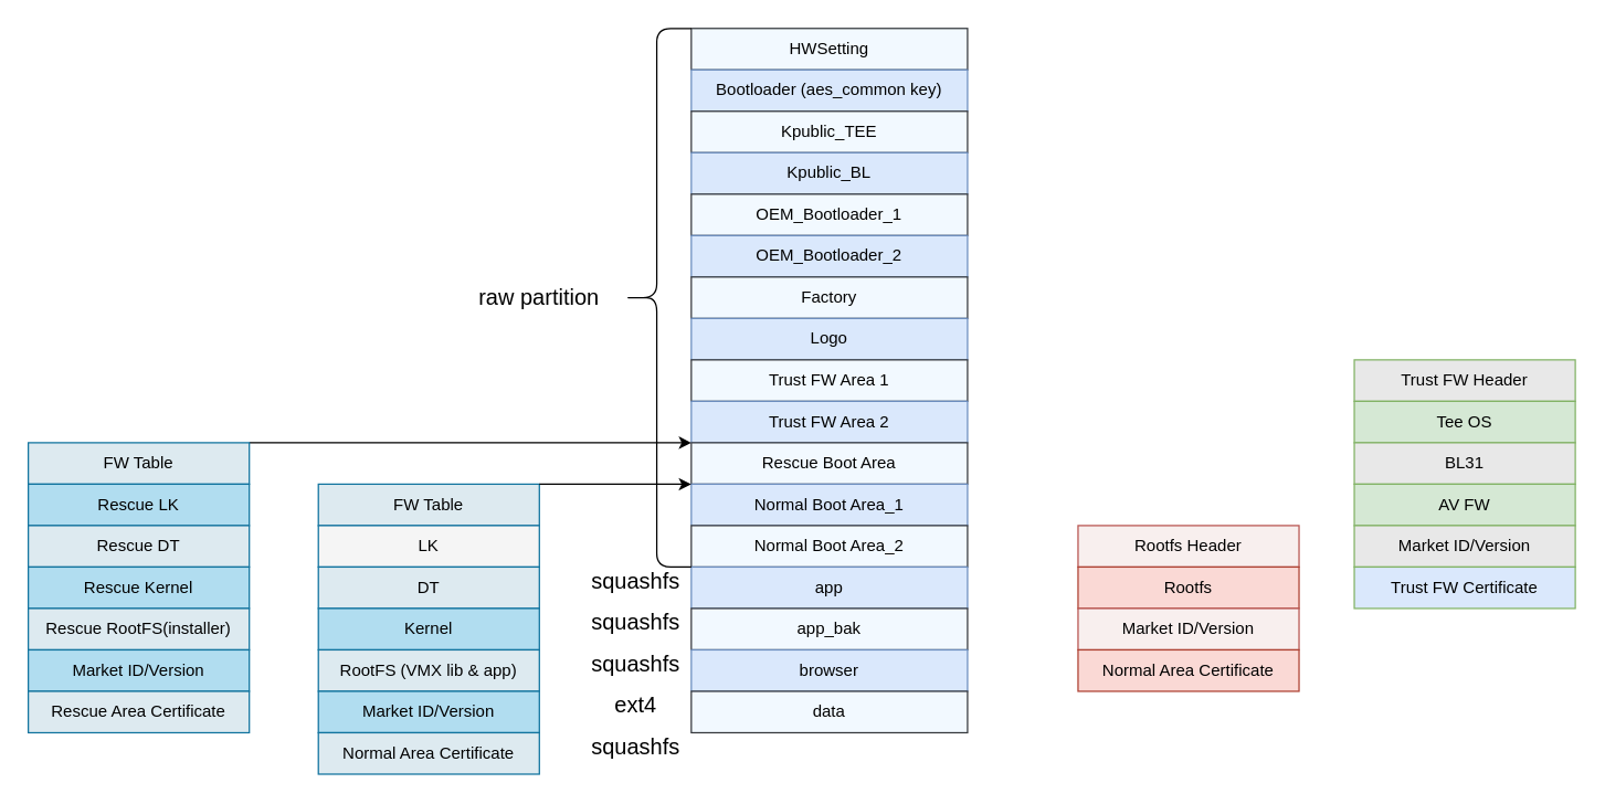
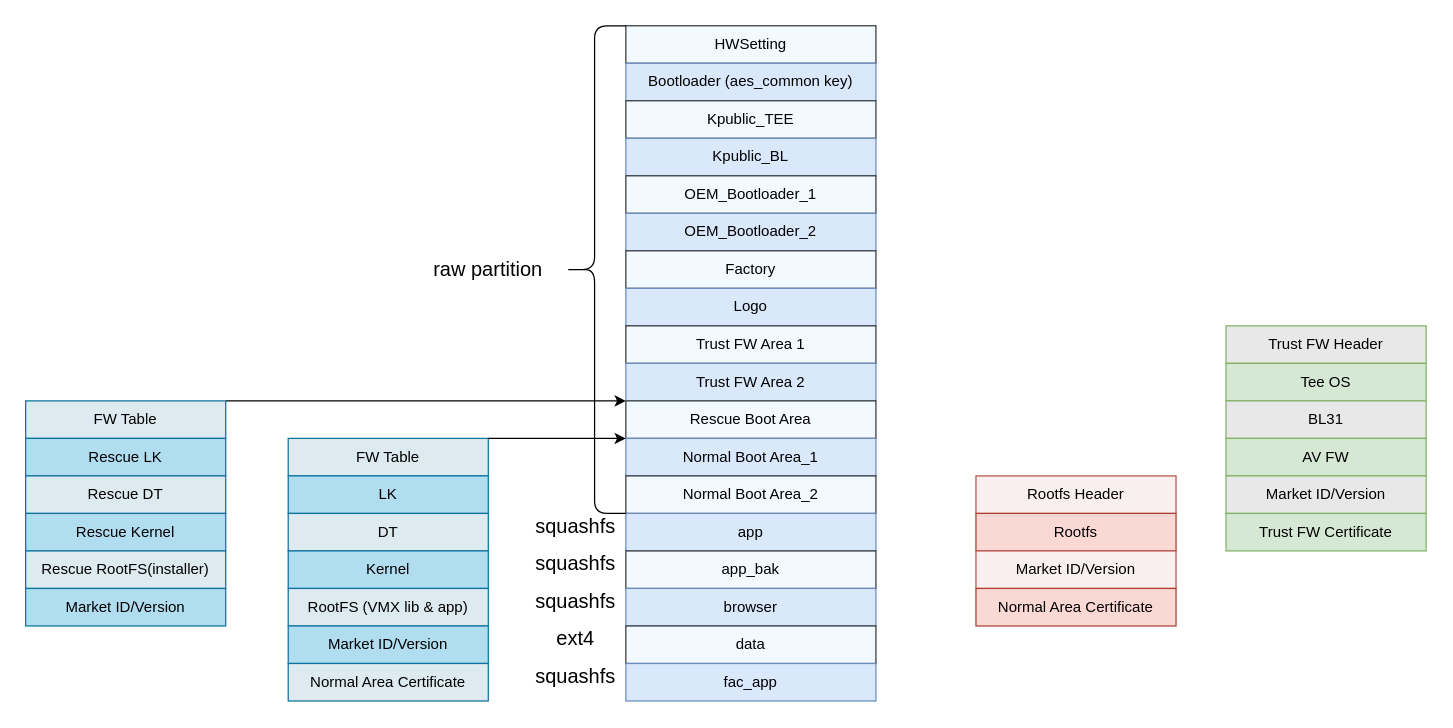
  <mxCell id="0" />
  <mxCell id="1" parent="0" />
  <mxCell id="2" value="" style="endArrow=classic;html=1;entryX=0;entryY=0;entryDx=0;entryDy=0;exitX=1;exitY=0;exitDx=0;exitDy=0;" parent="1" target="14" edge="1" source="35"><mxGeometry width="50" height="50" relative="1" as="geometry"><mxPoint x="210" y="320" as="sourcePoint" /><mxPoint x="70" y="550" as="targetPoint" /></mxGeometry></mxCell>
  <mxCell id="3" value="" style="group" vertex="1" connectable="0" parent="1"><mxGeometry x="500" y="20" width="200" height="540" as="geometry" /></mxCell>
  <mxCell id="4" value="HWSetting" style="rounded=0;whiteSpace=wrap;html=1;fillColor=#F2F9FF;strokeColor=#36393d;" parent="3" vertex="1"><mxGeometry width="200" height="30" as="geometry" /></mxCell>
  <mxCell id="5" value="Bootloader (aes_common key)" style="rounded=0;whiteSpace=wrap;html=1;fillColor=#dae8fc;strokeColor=#6c8ebf;" parent="3" vertex="1"><mxGeometry y="30" width="200" height="30" as="geometry" /></mxCell>
  <mxCell id="6" value="Kpublic_TEE" style="rounded=0;whiteSpace=wrap;html=1;fillColor=#F2F9FF;strokeColor=#36393d;" parent="3" vertex="1"><mxGeometry y="60" width="200" height="30" as="geometry" /></mxCell>
  <mxCell id="7" value="Kpublic_BL" style="rounded=0;whiteSpace=wrap;html=1;fillColor=#dae8fc;strokeColor=#6c8ebf;" parent="3" vertex="1"><mxGeometry y="90" width="200" height="30" as="geometry" /></mxCell>
  <mxCell id="8" value="OEM_Bootloader_1" style="rounded=0;whiteSpace=wrap;html=1;fillColor=#F2F9FF;strokeColor=#36393d;" parent="3" vertex="1"><mxGeometry y="120" width="200" height="30" as="geometry" /></mxCell>
  <mxCell id="9" value="OEM_Bootloader_2" style="rounded=0;whiteSpace=wrap;html=1;fillColor=#dae8fc;strokeColor=#6c8ebf;" parent="3" vertex="1"><mxGeometry y="150" width="200" height="30" as="geometry" /></mxCell>
  <mxCell id="10" value="Factory" style="rounded=0;whiteSpace=wrap;html=1;fillColor=#F2F9FF;strokeColor=#36393d;" parent="3" vertex="1"><mxGeometry y="180" width="200" height="30" as="geometry" /></mxCell>
  <mxCell id="11" value="Logo" style="rounded=0;whiteSpace=wrap;html=1;fillColor=#dae8fc;strokeColor=#6c8ebf;" parent="3" vertex="1"><mxGeometry y="210" width="200" height="30" as="geometry" /></mxCell>
  <mxCell id="12" value="Trust FW Area 1" style="rounded=0;whiteSpace=wrap;html=1;fillColor=#F2F9FF;strokeColor=#36393d;" parent="3" vertex="1"><mxGeometry y="240" width="200" height="30" as="geometry" /></mxCell>
  <mxCell id="13" value="Trust FW Area 2" style="rounded=0;whiteSpace=wrap;html=1;fillColor=#dae8fc;strokeColor=#6c8ebf;" parent="3" vertex="1"><mxGeometry y="270" width="200" height="30" as="geometry" /></mxCell>
  <mxCell id="14" value="Rescue Boot Area" style="rounded=0;whiteSpace=wrap;html=1;fillColor=#F2F9FF;strokeColor=#36393d;" parent="3" vertex="1"><mxGeometry y="300" width="200" height="30" as="geometry" /></mxCell>
  <mxCell id="15" value="Normal Boot Area_1" style="rounded=0;whiteSpace=wrap;html=1;fillColor=#dae8fc;strokeColor=#6c8ebf;" parent="3" vertex="1"><mxGeometry y="330" width="200" height="30" as="geometry" /></mxCell>
  <mxCell id="16" value="Normal Boot Area_2" style="rounded=0;whiteSpace=wrap;html=1;fillColor=#F2F9FF;strokeColor=#36393d;" parent="3" vertex="1"><mxGeometry y="360" width="200" height="30" as="geometry" /></mxCell>
  <mxCell id="17" value="app" style="rounded=0;whiteSpace=wrap;html=1;fillColor=#dae8fc;strokeColor=#6c8ebf;" parent="3" vertex="1"><mxGeometry y="390" width="200" height="30" as="geometry" /></mxCell>
  <mxCell id="18" value="app_bak" style="rounded=0;whiteSpace=wrap;html=1;fillColor=#F2F9FF;strokeColor=#36393d;" parent="3" vertex="1"><mxGeometry y="420" width="200" height="30" as="geometry" /></mxCell>
  <mxCell id="19" value="browser" style="rounded=0;whiteSpace=wrap;html=1;fillColor=#dae8fc;strokeColor=#6c8ebf;" parent="3" vertex="1"><mxGeometry y="450" width="200" height="30" as="geometry" /></mxCell>
  <mxCell id="20" value="data" style="rounded=0;whiteSpace=wrap;html=1;fillColor=#F2F9FF;strokeColor=#36393d;" parent="3" vertex="1"><mxGeometry y="480" width="200" height="30" as="geometry" /></mxCell>
+ <mxCell id="21" value="fac_app" style="rounded=0;whiteSpace=wrap;html=1;fillColor=#dae8fc;strokeColor=#6c8ebf;" parent="3" vertex="1"><mxGeometry y="510" width="200" height="30" as="geometry" /></mxCell>
  <mxCell id="22" value="" style="group" vertex="1" connectable="0" parent="1"><mxGeometry x="980" y="260" width="160" height="180" as="geometry" /></mxCell>
  <mxCell id="23" value="Trust FW Header" style="rounded=0;whiteSpace=wrap;html=1;fillColor=#E8E8E8;strokeColor=#82b366;" parent="22" vertex="1"><mxGeometry width="160" height="30" as="geometry" /></mxCell>
  <mxCell id="24" value="Tee OS" style="rounded=0;whiteSpace=wrap;html=1;fillColor=#d5e8d4;strokeColor=#82b366;" parent="22" vertex="1"><mxGeometry y="30" width="160" height="30" as="geometry" /></mxCell>
  <mxCell id="25" value="BL31" style="rounded=0;whiteSpace=wrap;html=1;fillColor=#E8E8E8;strokeColor=#82b366;" parent="22" vertex="1"><mxGeometry y="60" width="160" height="30" as="geometry" /></mxCell>
  <mxCell id="26" value="AV FW" style="rounded=0;whiteSpace=wrap;html=1;fillColor=#d5e8d4;strokeColor=#82b366;" parent="22" vertex="1"><mxGeometry y="90" width="160" height="30" as="geometry" /></mxCell>
  <mxCell id="27" value="Market ID/Version" style="rounded=0;whiteSpace=wrap;html=1;fillColor=#E8E8E8;strokeColor=#82b366;" parent="22" vertex="1"><mxGeometry y="120" width="160" height="30" as="geometry" /></mxCell>
- <mxCell id="28" value="Trust FW Certificate" style="rounded=0;whiteSpace=wrap;html=1;fillColor=#dae8fc;strokeColor=#82b366;" parent="22" vertex="1"><mxGeometry y="150" width="160" height="30" as="geometry" /></mxCell>
+ <mxCell id="28" value="Trust FW Certificate" style="rounded=0;whiteSpace=wrap;html=1;fillColor=#d5e8d4;strokeColor=#82b366;" parent="22" vertex="1"><mxGeometry y="150" width="160" height="30" as="geometry" /></mxCell>
  <mxCell id="29" value="" style="group" vertex="1" connectable="0" parent="1"><mxGeometry x="780" y="380" width="160" height="120" as="geometry" /></mxCell>
  <mxCell id="30" value="Rootfs Header" style="rounded=0;whiteSpace=wrap;html=1;fillColor=#F8EFEE;strokeColor=#b85450;" parent="29" vertex="1"><mxGeometry width="160" height="30" as="geometry" /></mxCell>
  <mxCell id="31" value="Rootfs" style="rounded=0;whiteSpace=wrap;html=1;fillColor=#fad9d5;strokeColor=#ae4132;" parent="29" vertex="1"><mxGeometry y="30" width="160" height="30" as="geometry" /></mxCell>
  <mxCell id="32" value="Market ID/Version" style="rounded=0;whiteSpace=wrap;html=1;fillColor=#F8EFEE;strokeColor=#b85450;" parent="29" vertex="1"><mxGeometry y="60" width="160" height="30" as="geometry" /></mxCell>
  <mxCell id="33" value="Normal Area Certificate" style="rounded=0;whiteSpace=wrap;html=1;fillColor=#fad9d5;strokeColor=#ae4132;" parent="29" vertex="1"><mxGeometry y="90" width="160" height="30" as="geometry" /></mxCell>
  <mxCell id="34" value="" style="group" vertex="1" connectable="0" parent="1"><mxGeometry x="20" y="320" width="160" height="210" as="geometry" /></mxCell>
  <mxCell id="35" value="FW Table" style="rounded=0;whiteSpace=wrap;html=1;fillColor=#DDEAF0;strokeColor=#10739e;" parent="34" vertex="1"><mxGeometry width="160" height="30" as="geometry" /></mxCell>
  <mxCell id="36" value="Rescue LK" style="rounded=0;whiteSpace=wrap;html=1;fillColor=#b1ddf0;strokeColor=#10739e;" parent="34" vertex="1"><mxGeometry y="30" width="160" height="30" as="geometry" /></mxCell>
  <mxCell id="37" value="Rescue DT" style="rounded=0;whiteSpace=wrap;html=1;fillColor=#DDEAF0;strokeColor=#10739e;" parent="34" vertex="1"><mxGeometry y="60" width="160" height="30" as="geometry" /></mxCell>
  <mxCell id="38" value="Rescue Kernel" style="rounded=0;whiteSpace=wrap;html=1;fillColor=#b1ddf0;strokeColor=#10739e;" parent="34" vertex="1"><mxGeometry y="90" width="160" height="30" as="geometry" /></mxCell>
  <mxCell id="39" value="Rescue RootFS(installer)" style="rounded=0;whiteSpace=wrap;html=1;fillColor=#DDEAF0;strokeColor=#10739e;" parent="34" vertex="1"><mxGeometry y="120" width="160" height="30" as="geometry" /></mxCell>
  <mxCell id="40" value="Market ID/Version" style="rounded=0;whiteSpace=wrap;html=1;fillColor=#b1ddf0;strokeColor=#10739e;" parent="34" vertex="1"><mxGeometry y="150" width="160" height="30" as="geometry" /></mxCell>
- <mxCell id="41" value="Rescue Area Certificate" style="rounded=0;whiteSpace=wrap;html=1;fillColor=#DDEAF0;strokeColor=#10739e;" parent="34" vertex="1"><mxGeometry y="180" width="160" height="30" as="geometry" /></mxCell>
  <mxCell id="42" value="" style="group" vertex="1" connectable="0" parent="1"><mxGeometry x="230" y="350" width="160" height="210" as="geometry" /></mxCell>
  <mxCell id="43" value="FW Table" style="rounded=0;whiteSpace=wrap;html=1;fillColor=#DDEAF0;strokeColor=#10739e;" vertex="1" parent="42"><mxGeometry width="160" height="30" as="geometry" /></mxCell>
- <mxCell id="44" value="LK" style="rounded=0;whiteSpace=wrap;html=1;fillColor=#f5f5f5;strokeColor=#10739e;" vertex="1" parent="42"><mxGeometry y="30" width="160" height="30" as="geometry" /></mxCell>
+ <mxCell id="44" value="LK" style="rounded=0;whiteSpace=wrap;html=1;fillColor=#b1ddf0;strokeColor=#10739e;" vertex="1" parent="42"><mxGeometry y="30" width="160" height="30" as="geometry" /></mxCell>
  <mxCell id="45" value="DT" style="rounded=0;whiteSpace=wrap;html=1;fillColor=#DDEAF0;strokeColor=#10739e;" vertex="1" parent="42"><mxGeometry y="60" width="160" height="30" as="geometry" /></mxCell>
  <mxCell id="46" value="Kernel" style="rounded=0;whiteSpace=wrap;html=1;fillColor=#b1ddf0;strokeColor=#10739e;" vertex="1" parent="42"><mxGeometry y="90" width="160" height="30" as="geometry" /></mxCell>
  <mxCell id="47" value="RootFS (VMX lib &amp;amp; app)" style="rounded=0;whiteSpace=wrap;html=1;fillColor=#DDEAF0;strokeColor=#10739e;" vertex="1" parent="42"><mxGeometry y="120" width="160" height="30" as="geometry" /></mxCell>
  <mxCell id="48" value="Market ID/Version" style="rounded=0;whiteSpace=wrap;html=1;fillColor=#b1ddf0;strokeColor=#10739e;" vertex="1" parent="42"><mxGeometry y="150" width="160" height="30" as="geometry" /></mxCell>
  <mxCell id="49" value="Normal Area Certificate" style="rounded=0;whiteSpace=wrap;html=1;fillColor=#DDEAF0;strokeColor=#10739e;" vertex="1" parent="42"><mxGeometry y="180" width="160" height="30" as="geometry" /></mxCell>
  <mxCell id="50" value="" style="endArrow=classic;html=1;exitX=1;exitY=0;exitDx=0;exitDy=0;" edge="1" parent="1" source="43"><mxGeometry width="50" height="50" relative="1" as="geometry"><mxPoint x="450" y="400" as="sourcePoint" /><mxPoint x="500" y="350" as="targetPoint" /></mxGeometry></mxCell>
  <mxCell id="51" value="" style="shape=curlyBracket;whiteSpace=wrap;html=1;rounded=1;" vertex="1" parent="1"><mxGeometry x="450" y="20" width="50" height="390" as="geometry" /></mxCell>
  <mxCell id="52" value="raw partition" style="text;html=1;strokeColor=none;fillColor=none;align=center;verticalAlign=middle;whiteSpace=wrap;rounded=0;fontSize=16;" vertex="1" parent="1"><mxGeometry x="330" y="202.5" width="120" height="25" as="geometry" /></mxCell>
  <mxCell id="53" value="squashfs" style="text;html=1;strokeColor=none;fillColor=none;align=center;verticalAlign=middle;whiteSpace=wrap;rounded=0;fontSize=16;" vertex="1" parent="1"><mxGeometry x="420" y="410" width="80" height="20" as="geometry" /></mxCell>
  <mxCell id="54" value="squashfs" style="text;html=1;strokeColor=none;fillColor=none;align=center;verticalAlign=middle;whiteSpace=wrap;rounded=0;fontSize=16;" vertex="1" parent="1"><mxGeometry x="420" y="440" width="80" height="20" as="geometry" /></mxCell>
  <mxCell id="55" value="squashfs" style="text;html=1;strokeColor=none;fillColor=none;align=center;verticalAlign=middle;whiteSpace=wrap;rounded=0;fontSize=16;" vertex="1" parent="1"><mxGeometry x="420" y="470" width="80" height="20" as="geometry" /></mxCell>
  <mxCell id="56" value="squashfs" style="text;html=1;strokeColor=none;fillColor=none;align=center;verticalAlign=middle;whiteSpace=wrap;rounded=0;fontSize=16;" vertex="1" parent="1"><mxGeometry x="420" y="530" width="80" height="20" as="geometry" /></mxCell>
  <mxCell id="57" value="ext4" style="text;html=1;strokeColor=none;fillColor=none;align=center;verticalAlign=middle;whiteSpace=wrap;rounded=0;fontSize=16;" vertex="1" parent="1"><mxGeometry x="420" y="500" width="80" height="20" as="geometry" /></mxCell>
